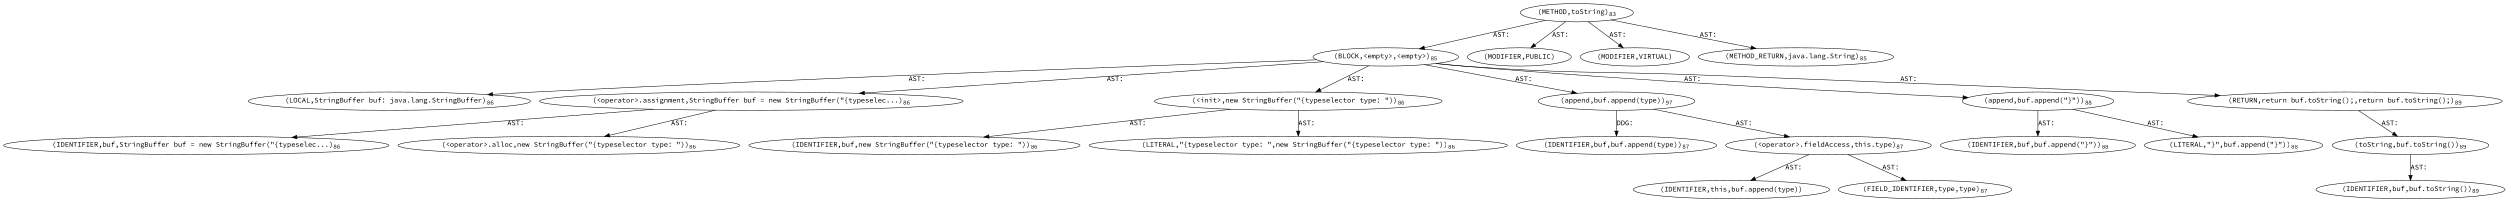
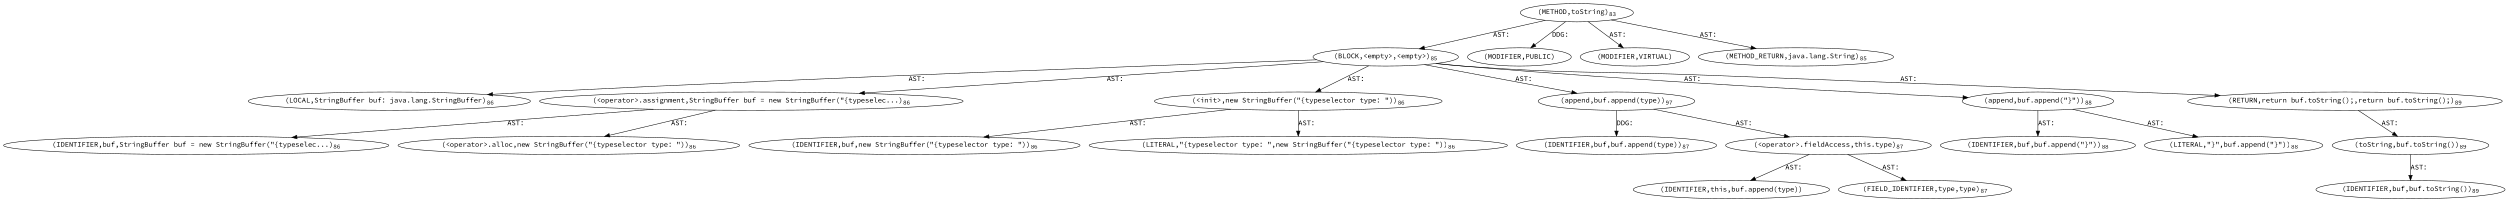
  digraph {
    fontname="Source Code Pro"
    node [fontname="Source Code Pro"]
    edge [fontname="Source Code Pro"]
    n1 [label=<(METHOD,toString)<SUB>83</SUB>>]
    n2 [label=<(BLOCK,&lt;empty&gt;,&lt;empty&gt;)<SUB>85</SUB>>]
    n3 [label=<(MODIFIER,PUBLIC)>]
    n4 [label=<(MODIFIER,VIRTUAL)>]
    n5 [label=<(METHOD_RETURN,java.lang.String)<SUB>85</SUB>>]
    n6 [label=<(LOCAL,StringBuffer buf: java.lang.StringBuffer)<SUB>86</SUB>>]
    n7 [label=<(&lt;operator&gt;.assignment,StringBuffer buf = new StringBuffer(&quot;{typeselec...)<SUB>86</SUB>>]
    n8 [label=<(&lt;init&gt;,new StringBuffer(&quot;{typeselector type: &quot;))<SUB>86</SUB>>]
    n9 [label=<(append,buf.append(type))<SUB>97</SUB>>]
    n10 [label=<(append,buf.append(&quot;}&quot;))<SUB>88</SUB>>]
    n11 [label=<(RETURN,return buf.toString();,return buf.toString();)<SUB>89</SUB>>]
    n12 [label=<(IDENTIFIER,buf,StringBuffer buf = new StringBuffer(&quot;{typeselec...)<SUB>86</SUB>>]
    n13 [label=<(&lt;operator&gt;.alloc,new StringBuffer(&quot;{typeselector type: &quot;))<SUB>86</SUB>>]
    n14 [label=<(IDENTIFIER,buf,new StringBuffer(&quot;{typeselector type: &quot;))<SUB>86</SUB>>]
    n15 [label=<(LITERAL,&quot;{typeselector type: &quot;,new StringBuffer(&quot;{typeselector type: &quot;))<SUB>86</SUB>>]
    n16 [label=<(IDENTIFIER,buf,buf.append(type))<SUB>87</SUB>>]
    n17 [label=<(&lt;operator&gt;.fieldAccess,this.type)<SUB>87</SUB>>]
    n18 [label=<(IDENTIFIER,buf,buf.append(&quot;}&quot;))<SUB>88</SUB>>]
    n19 [label=<(LITERAL,&quot;}&quot;,buf.append(&quot;}&quot;))<SUB>88</SUB>>]
    n20 [label=<(toString,buf.toString())<SUB>89</SUB>>]
    n21 [label=<(IDENTIFIER,this,buf.append(type))>]
    n22 [label=<(FIELD_IDENTIFIER,type,type)<SUB>87</SUB>>]
    n23 [label=<(IDENTIFIER,buf,buf.toString())<SUB>89</SUB>>]
    n1 -> n2 [label="AST: "]
-   n1 -> n3 [label="AST: "]
+   n1 -> n3 [label="DDG: "]
    n1 -> n4 [label="AST: "]
    n1 -> n5 [label="AST: "]
    n2 -> n6 [label="AST: "]
    n2 -> n7 [label="AST: "]
    n2 -> n8 [label="AST: "]
    n2 -> n9 [label="AST: "]
    n2 -> n10 [label="AST: "]
    n2 -> n11 [label="AST: "]
    n7 -> n12 [label="AST: "]
    n7 -> n13 [label="AST: "]
    n8 -> n14 [label="AST: "]
    n8 -> n15 [label="AST: "]
    n9 -> n16 [label="DDG: "]
    n9 -> n17 [label="AST: "]
    n10 -> n18 [label="AST: "]
    n10 -> n19 [label="AST: "]
    n11 -> n20 [label="AST: "]
    n17 -> n21 [label="AST: "]
    n17 -> n22 [label="AST: "]
    n20 -> n23 [label="AST: "]
  }
